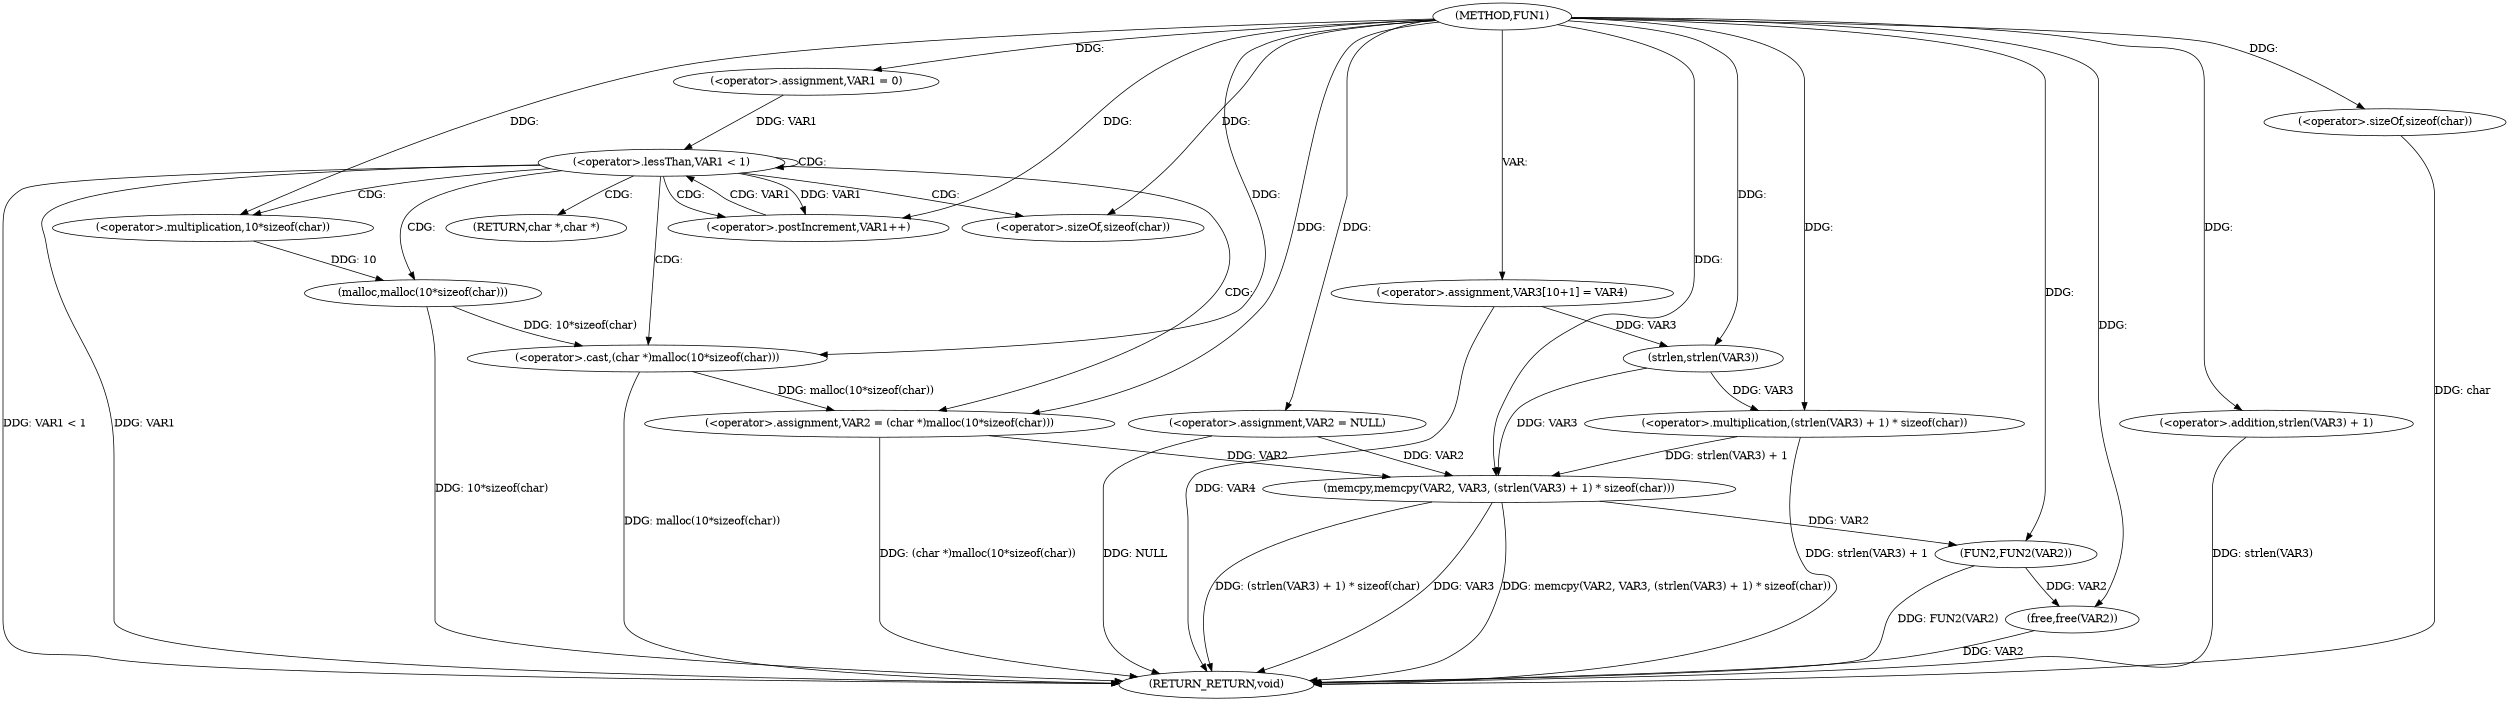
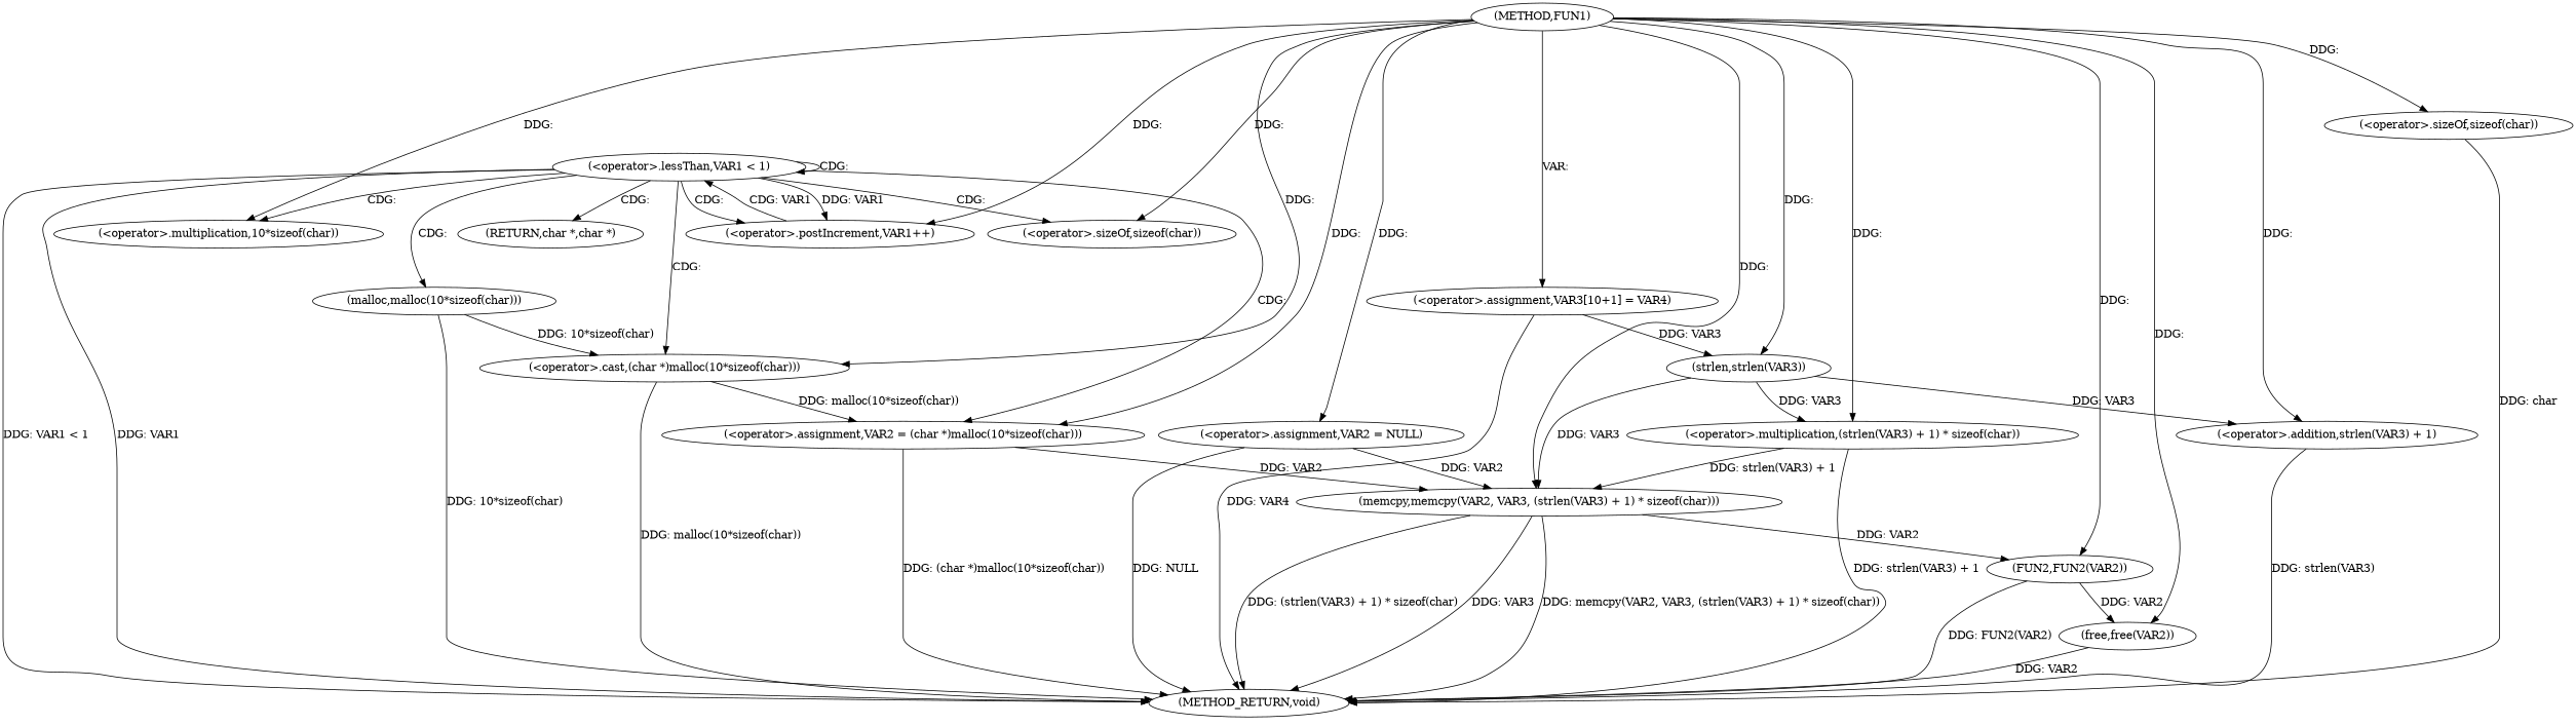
  digraph {
    n1 [label="(METHOD,FUN1)"]
    n2 [label="(<operator>.assignment,VAR2 = NULL)"]
-   n3 [label="(<operator>.assignment,VAR1 = 0)"]
    n4 [label="(<operator>.postIncrement,VAR1++)"]
    n5 [label="(<operator>.assignment,VAR2 = (char *)malloc(10*sizeof(char)))"]
    n6 [label="(<operator>.multiplication,10*sizeof(char))"]
    n7 [label="(<operator>.sizeOf,sizeof(char))"]
    n8 [label="(<operator>.assignment,VAR3[10+1] = VAR4)"]
    n9 [label="(memcpy,memcpy(VAR2, VAR3, (strlen(VAR3) + 1) * sizeof(char)))"]
    n10 [label="(<operator>.multiplication,(strlen(VAR3) + 1) * sizeof(char))"]
    n11 [label="(<operator>.addition,strlen(VAR3) + 1)"]
    n12 [label="(strlen,strlen(VAR3))"]
    n13 [label="(<operator>.sizeOf,sizeof(char))"]
    n14 [label="(FUN2,FUN2(VAR2))"]
    n15 [label="(free,free(VAR2))"]
    n16 [label="(<operator>.cast,(char *)malloc(10*sizeof(char)))"]
-   n17 [label="(RETURN_RETURN,void)"]
+   n17 [label="(METHOD_RETURN,void)"]
    n18 [label="(<operator>.lessThan,VAR1 < 1)"]
    n19 [label="(malloc,malloc(10*sizeof(char)))"]
    n20 [label="(RETURN,char *,char *)"]
    n1 -> n2 [label="DDG: "]
-   n1 -> n3 [label="DDG: "]
    n1 -> n4 [label="DDG: "]
    n1 -> n5 [label="DDG: "]
    n1 -> n6 [label="DDG: "]
    n1 -> n7 [label="DDG: "]
    n1 -> n8 [label="VAR: "]
    n1 -> n9 [label="DDG: "]
    n1 -> n10 [label="DDG: "]
    n1 -> n11 [label="DDG: "]
    n1 -> n12 [label="DDG: "]
    n1 -> n13 [label="DDG: "]
    n1 -> n14 [label="DDG: "]
    n1 -> n15 [label="DDG: "]
    n1 -> n16 [label="DDG: "]
    n2 -> n9 [label="DDG: VAR2"]
    n2 -> n17 [label="DDG: NULL"]
-   n3 -> n18 [label="DDG: VAR1"]
    n4 -> n18 [label="CDG: VAR1"]
    n5 -> n9 [label="DDG: VAR2"]
    n5 -> n17 [label="DDG: (char *)malloc(10*sizeof(char))"]
-   n6 -> n19 [label="DDG: 10"]
    n8 -> n12 [label="DDG: VAR3"]
    n8 -> n17 [label="DDG: VAR4"]
    n9 -> n14 [label="DDG: VAR2"]
    n9 -> n17 [label="DDG: memcpy(VAR2, VAR3, (strlen(VAR3) + 1) * sizeof(char))"]
    n9 -> n17 [label="DDG: (strlen(VAR3) + 1) * sizeof(char)"]
    n9 -> n17 [label="DDG: VAR3"]
    n10 -> n9 [label="DDG: strlen(VAR3) + 1"]
    n10 -> n17 [label="DDG: strlen(VAR3) + 1"]
    n11 -> n17 [label="DDG: strlen(VAR3)"]
    n12 -> n9 [label="DDG: VAR3"]
    n12 -> n10 [label="DDG: VAR3"]
+   n12 -> n11 [label="DDG: VAR3"]
    n13 -> n17 [label="DDG: char"]
    n14 -> n15 [label="DDG: VAR2"]
    n14 -> n17 [label="DDG: FUN2(VAR2)"]
    n15 -> n17 [label="DDG: VAR2"]
    n16 -> n5 [label="DDG: malloc(10*sizeof(char))"]
    n16 -> n17 [label="DDG: malloc(10*sizeof(char))"]
    n18 -> n4 [label="DDG: VAR1"]
    n18 -> n4 [label="CDG: "]
    n18 -> n5 [label="CDG: "]
    n18 -> n6 [label="CDG: "]
    n18 -> n7 [label="CDG: "]
    n18 -> n16 [label="CDG: "]
    n18 -> n17 [label="DDG: VAR1 < 1"]
    n18 -> n17 [label="DDG: VAR1"]
    n18 -> n18 [label="CDG: "]
    n18 -> n19 [label="CDG: "]
    n18 -> n20 [label="CDG: "]
    n19 -> n16 [label="DDG: 10*sizeof(char)"]
    n19 -> n17 [label="DDG: 10*sizeof(char)"]
  }
